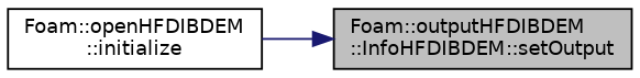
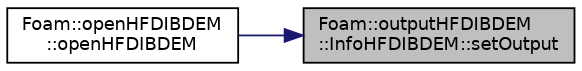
  digraph {
    rankdir=RL
    node [color=black fontname=Helvetica fontsize=10 shape=record style=filled]
    n1 [fillcolor=grey75 fontcolor=black height=0.2 label="Foam::outputHFDIBDEM\l::InfoHFDIBDEM::setOutput" width=0.4]
-   n2 [fillcolor=white height=0.2 label="Foam::openHFDIBDEM\l::initialize" width=0.4]
+   n2 [fillcolor=white height=0.2 label="Foam::openHFDIBDEM\l::openHFDIBDEM" width=0.4]
    n1 -> n2 [color=midnightblue dir=back fontname=Helvetica fontsize=10 labelfontname=Helvetica labelfontsize=10 style=solid]
  }
